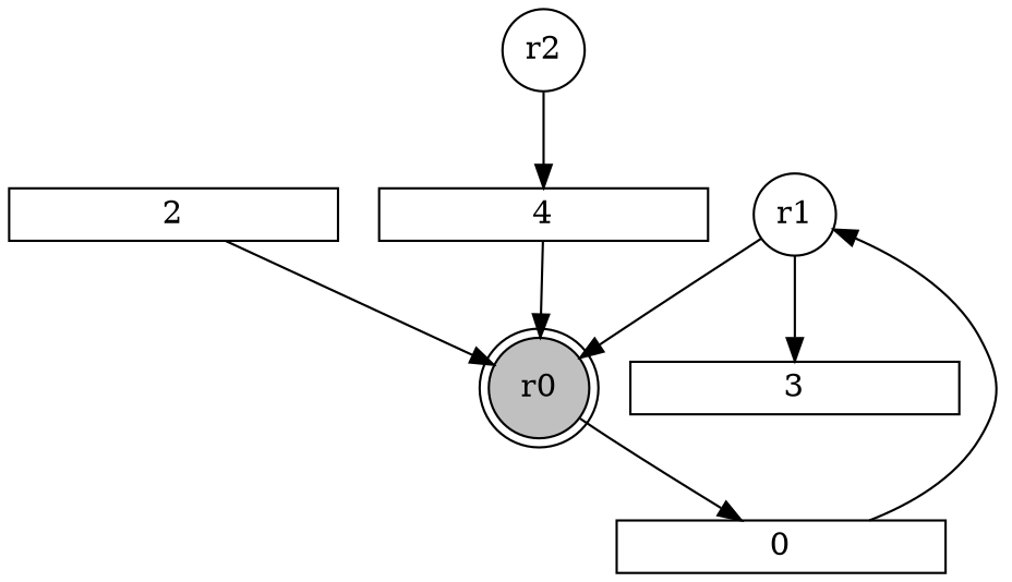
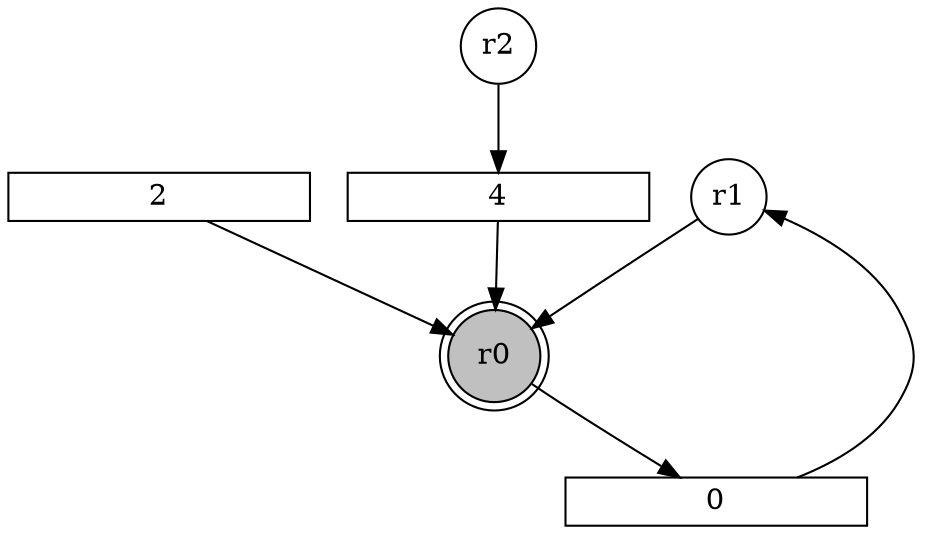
  digraph {
    node [shape=rect forcelabels=false]
    r1 [fixedsize=2 shape=circle forcelabels=""]
    r2 [fixedsize=2 shape=circle forcelabels=""]
    r0 [color=black fillcolor=gray fixedsize=2 shape=doublecircle style=filled forcelabels=""]
    0 [height=0.2 width=2]
    2 [height=0.2 width=2]
-   3 [height=0.2 width=2]
    4 [height=0.2 width=2]
    subgraph sub_1 {
      r1
      r2
    }
    subgraph sub_2 {
      r0
    }
    subgraph sub_3 {
      0
      2
-     3
      4
    }
    r1 -> r0
-   r1 -> 3
    r2 -> 4
    r0 -> 0
    0 -> r1
    2 -> r0
    4 -> r0
  }
